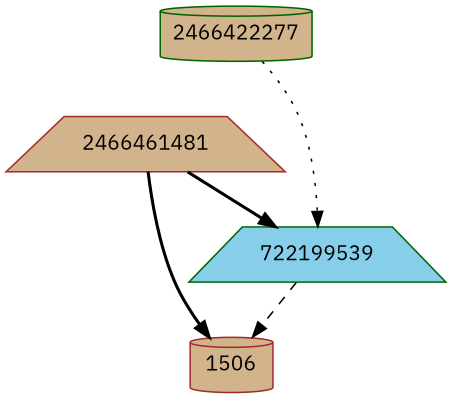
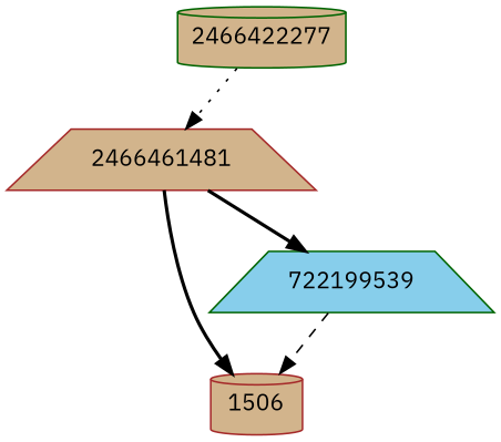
  strict digraph {
    fontname="IBM Plex Sans"
    node [color=brown fillcolor=tan fontname="IBM Plex Sans" shape=cylinder style=filled]
    edge [fontname="IBM Plex Sans" style=bold]
    1506
    2466461481 [shape=trapezium]
    722199539 [color=darkgreen fillcolor=skyblue shape=trapezium]
    2466422277 [color=darkgreen]
    2466461481 -> 1506
    2466461481 -> 722199539
    722199539 -> 1506 [style=dashed]
-   2466422277 -> 722199539 [style=dotted]
+   2466422277 -> 2466461481 [style=dotted]
  }
